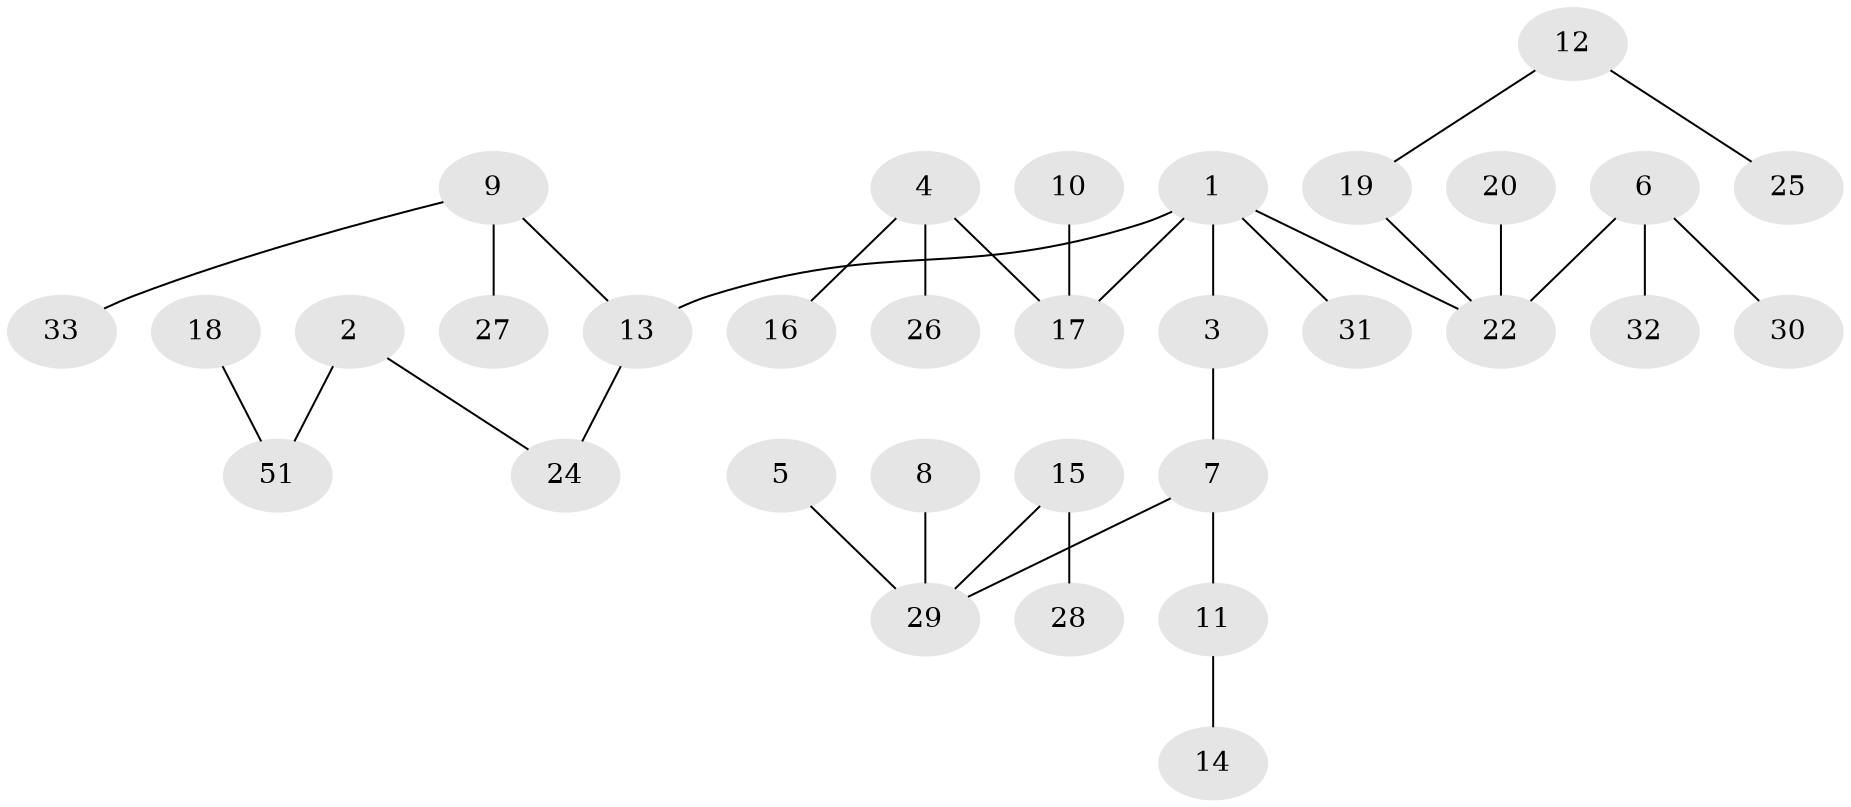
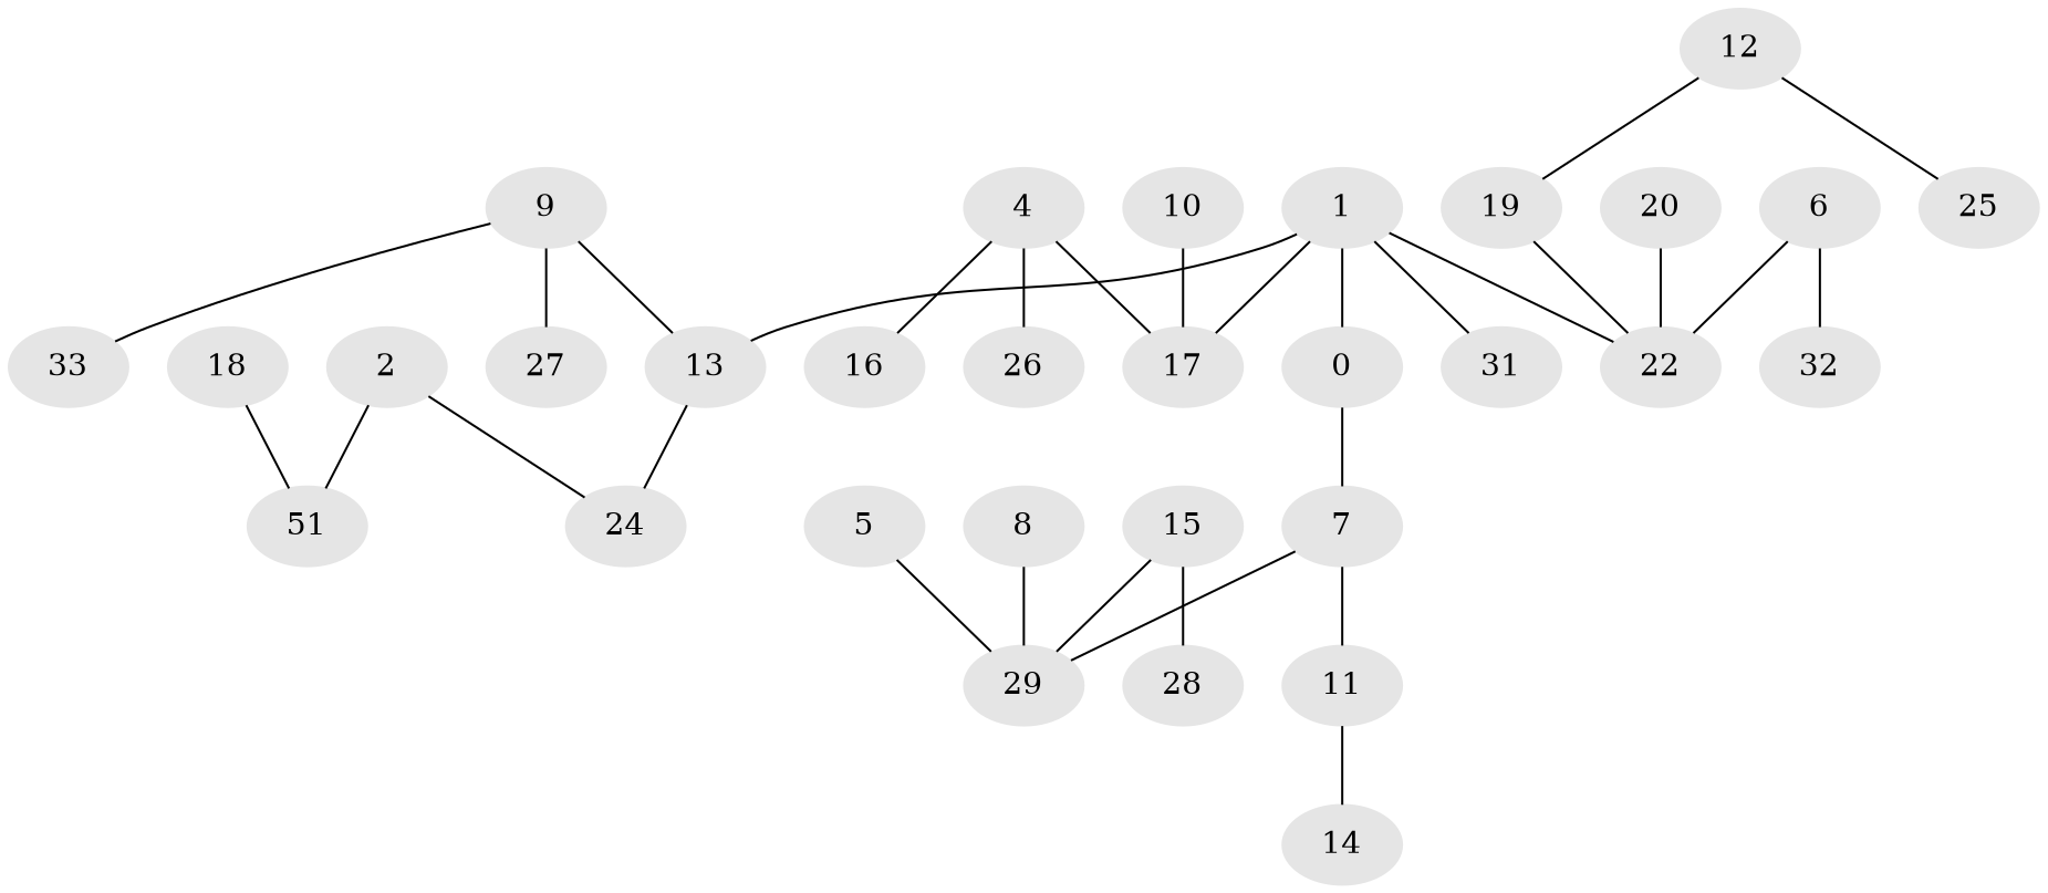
  graph {
    node [color=gray90 style=filled]
    edge [weight=1.0]
    1
    13
    17
    22
    31
-   3
+   3 [label=0]
    7
    29
    11
    24
    n11 [label=51]
    2
    4
    16
    26
    5
    6
-   30
    32
    14
    8
    9
    n23 [label=33]
    27
    10
    12
    19
    25
    15
    28
    18
    20
    1 -- 13
    1 -- 17
    1 -- 22
    1 -- 31
    1 -- 3
    13 -- 24
    3 -- 7
    7 -- 29
    7 -- 11
    11 -- 14
    2 -- 24
    2 -- n11
    4 -- 17
    4 -- 16
    4 -- 26
    5 -- 29
    6 -- 22
-   6 -- 30
    6 -- 32
    8 -- 29
    9 -- 13
    9 -- n23
    9 -- 27
    10 -- 17
    12 -- 19
    12 -- 25
    19 -- 22
    15 -- 29
    15 -- 28
    18 -- n11
    20 -- 22
  }
